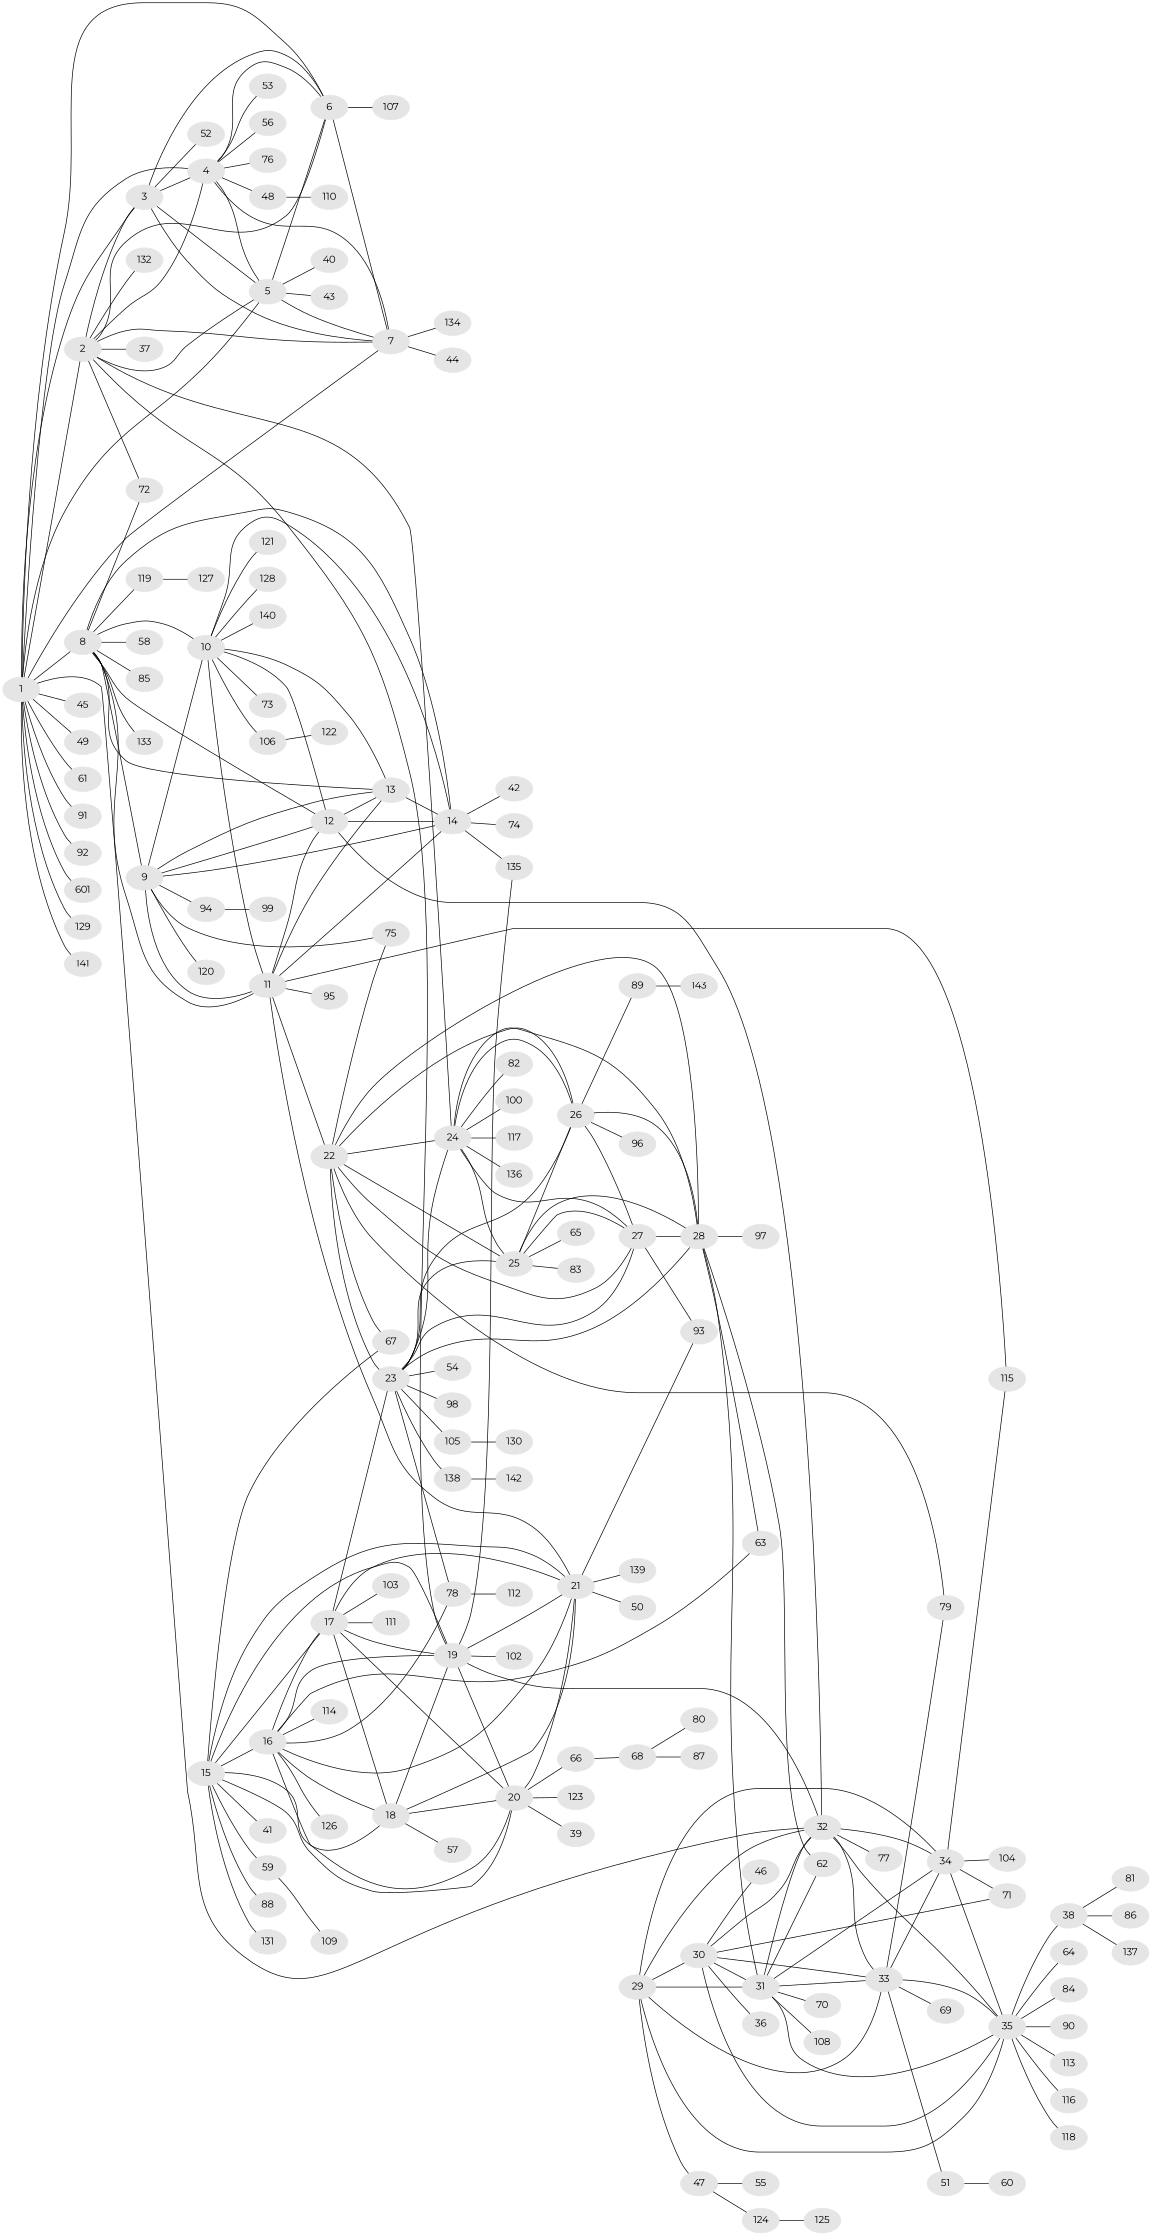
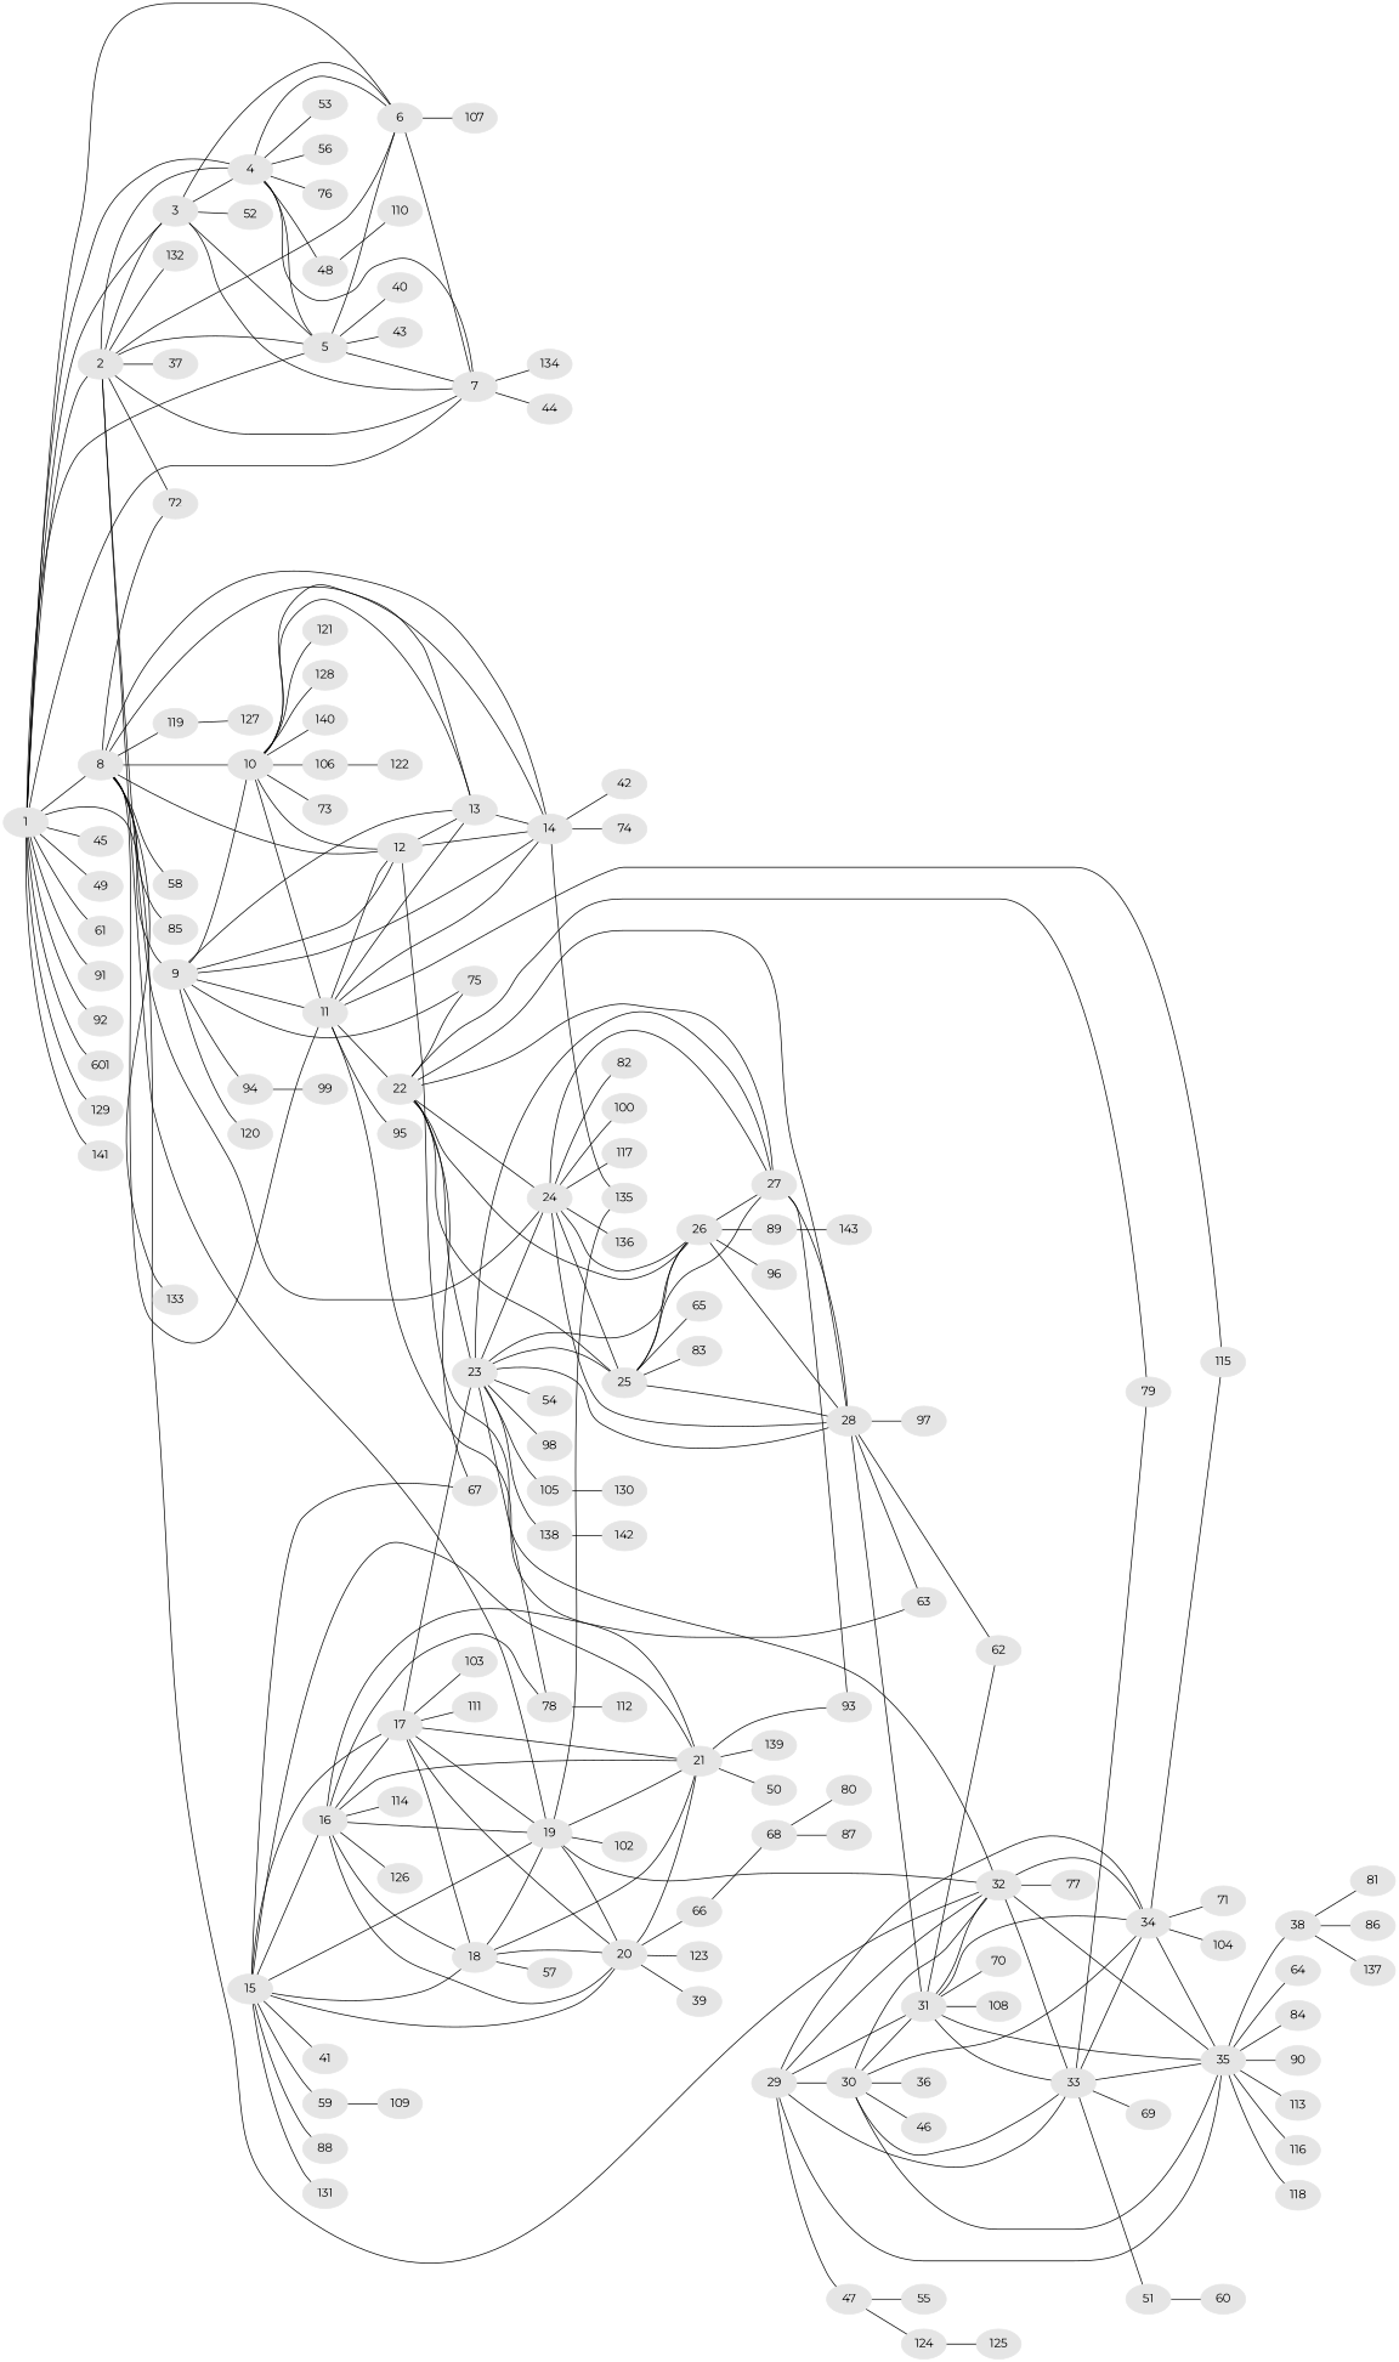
  graph {
    fontname=Montserrat
    rankdir=LR
    node [color=gray90 fontname=Montserrat style=filled]
    edge [fontname=Montserrat]
    1
    2
    3
    4
    5
    6
    7
    8
    32
    45
    49
    61
    91
    92
    n15 [label=601]
    129
    141
    19
    24
    37
    72
    132
    52
    48
    53
    56
    76
    40
    43
    107
    44
    134
    9
    10
    11
    12
    13
    14
    58
    85
    119
    133
    33
    34
    35
    77
    21
    135
    20
    102
    25
    26
    27
    28
    82
    100
    117
    136
    110
    75
    94
    120
    73
    106
    121
    128
    140
    22
    95
    115
    42
    74
    127
    99
    122
    50
    93
    139
    67
    23
    79
    15
    16
    17
    18
    41
    59
    88
    131
    63
    78
    114
    126
    103
    111
    57
    39
    66
    123
    109
    112
    54
    98
    105
    138
    68
    65
    83
    96
    89
    31
    62
    97
    130
    142
    143
    70
    108
    29
    30
    47
    36
    46
    51
    69
    71
    104
    38
    64
    84
    90
    113
    116
    118
    55
    124
    60
    81
    86
    137
    125
    80
    87
    1 -- 2
    1 -- 3
    1 -- 4
    1 -- 5
    1 -- 6
    1 -- 7
    1 -- 8
    1 -- 32
    1 -- 45
    1 -- 49
    1 -- 61
    1 -- 91
    1 -- 92
    1 -- n15
    1 -- 129
    1 -- 141
    2 -- 3
    2 -- 4
    2 -- 5
    2 -- 6
    2 -- 7
    2 -- 19
    2 -- 24
    2 -- 37
    2 -- 72
    2 -- 132
    3 -- 4
    3 -- 5
    3 -- 6
    3 -- 7
    3 -- 52
    4 -- 5
    4 -- 6
    4 -- 7
    4 -- 48
    4 -- 53
    4 -- 56
    4 -- 76
    5 -- 6
    5 -- 7
    5 -- 40
    5 -- 43
    6 -- 7
    6 -- 107
    7 -- 44
    7 -- 134
    8 -- 72
    8 -- 9
    8 -- 10
    8 -- 11
    8 -- 12
    8 -- 13
    8 -- 14
    8 -- 58
    8 -- 85
    8 -- 119
    8 -- 133
    32 -- 33
    32 -- 34
    32 -- 35
    32 -- 77
    19 -- 32
    19 -- 21
    19 -- 135
    19 -- 20
    19 -- 102
    24 -- 25
    24 -- 26
    24 -- 27
    24 -- 28
    24 -- 82
    24 -- 100
    24 -- 117
    24 -- 136
    48 -- 110
    9 -- 10
    9 -- 11
    9 -- 12
    9 -- 13
    9 -- 14
    9 -- 75
    9 -- 94
    9 -- 120
    10 -- 11
    10 -- 12
    10 -- 13
    10 -- 14
    10 -- 73
    10 -- 106
    10 -- 121
    10 -- 128
    10 -- 140
    11 -- 12
    11 -- 13
    11 -- 14
    11 -- 21
    11 -- 22
    11 -- 95
    11 -- 115
    12 -- 32
    12 -- 13
    12 -- 14
    13 -- 14
    14 -- 135
    14 -- 42
    14 -- 74
    119 -- 127
    33 -- 34
    33 -- 35
    33 -- 79
    33 -- 51
    33 -- 69
    34 -- 35
    34 -- 115
    34 -- 71
    34 -- 104
    35 -- 38
    35 -- 64
    35 -- 84
    35 -- 90
    35 -- 113
    35 -- 116
    35 -- 118
    21 -- 50
    21 -- 93
    21 -- 139
    20 -- 21
    20 -- 39
    20 -- 66
    20 -- 123
    25 -- 26
    25 -- 27
    25 -- 28
    25 -- 65
    25 -- 83
    26 -- 27
    26 -- 28
    26 -- 96
    26 -- 89
    27 -- 28
    27 -- 93
    28 -- 63
    28 -- 31
    28 -- 62
    28 -- 97
    94 -- 99
    106 -- 122
    22 -- 24
    22 -- 25
    22 -- 26
    22 -- 27
    22 -- 28
    22 -- 75
    22 -- 67
    22 -- 23
    22 -- 79
    23 -- 24
    23 -- 25
    23 -- 26
    23 -- 27
    23 -- 28
    23 -- 78
    23 -- 54
    23 -- 98
    23 -- 105
    23 -- 138
    15 -- 19
    15 -- 21
    15 -- 20
    15 -- 67
    15 -- 16
    15 -- 17
    15 -- 18
    15 -- 41
    15 -- 59
    15 -- 88
    15 -- 131
    16 -- 19
    16 -- 21
    16 -- 20
    16 -- 17
    16 -- 18
    16 -- 63
    16 -- 78
    16 -- 114
    16 -- 126
    17 -- 19
    17 -- 21
    17 -- 20
    17 -- 23
    17 -- 18
    17 -- 103
    17 -- 111
    18 -- 19
    18 -- 21
    18 -- 20
    18 -- 57
    59 -- 109
    78 -- 112
    66 -- 68
    105 -- 130
    138 -- 142
    68 -- 80
    68 -- 87
    89 -- 143
    31 -- 32
    31 -- 33
    31 -- 34
    31 -- 35
    31 -- 62
    31 -- 70
    31 -- 108
    29 -- 32
    29 -- 33
    29 -- 34
    29 -- 35
    29 -- 31
    29 -- 30
    29 -- 47
    30 -- 32
    30 -- 33
-   30 -- 71
+   30 -- 34
    30 -- 35
    30 -- 31
    30 -- 36
    30 -- 46
    47 -- 55
    47 -- 124
    51 -- 60
    38 -- 81
    38 -- 86
    38 -- 137
    124 -- 125
  }
